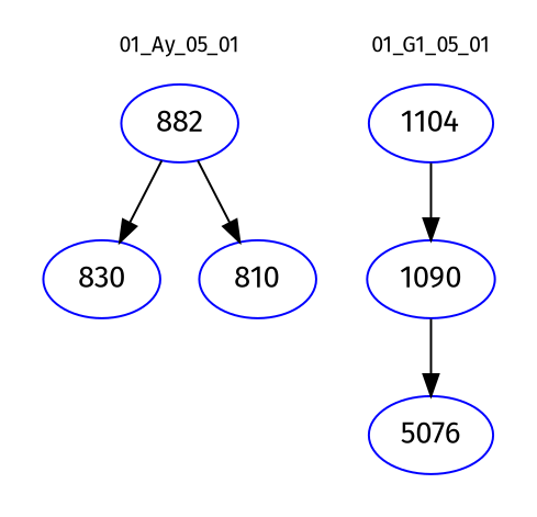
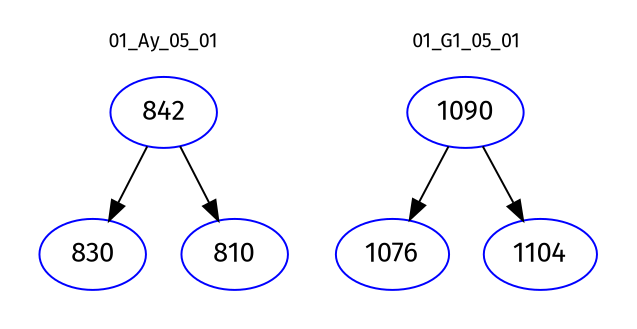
  digraph {
    fontname="Fira Sans"
    node [color=blue fontname="Fira Sans"]
    edge [color=black fontname="Fira Sans"]
-   n1 [label=882]
+   n1 [label=842]
    n2 [label=830]
    n3 [label=810]
    n4 [label=1090]
-   n5 [label=5076]
+   n5 [label=1076]
    n6 [label=1104]
    subgraph cluster_1 {
      color=white
      fontsize=10
      label="01_Ay_05_01"
      n1
      n2
      n3
    }
    subgraph cluster_2 {
      color=white
      fontsize=10
      label="01_G1_05_01"
      n4
      n5
      n6
    }
    n1 -> n2
    n1 -> n3
    n4 -> n5
-   n6 -> n4
+   n4 -> n6
  }
